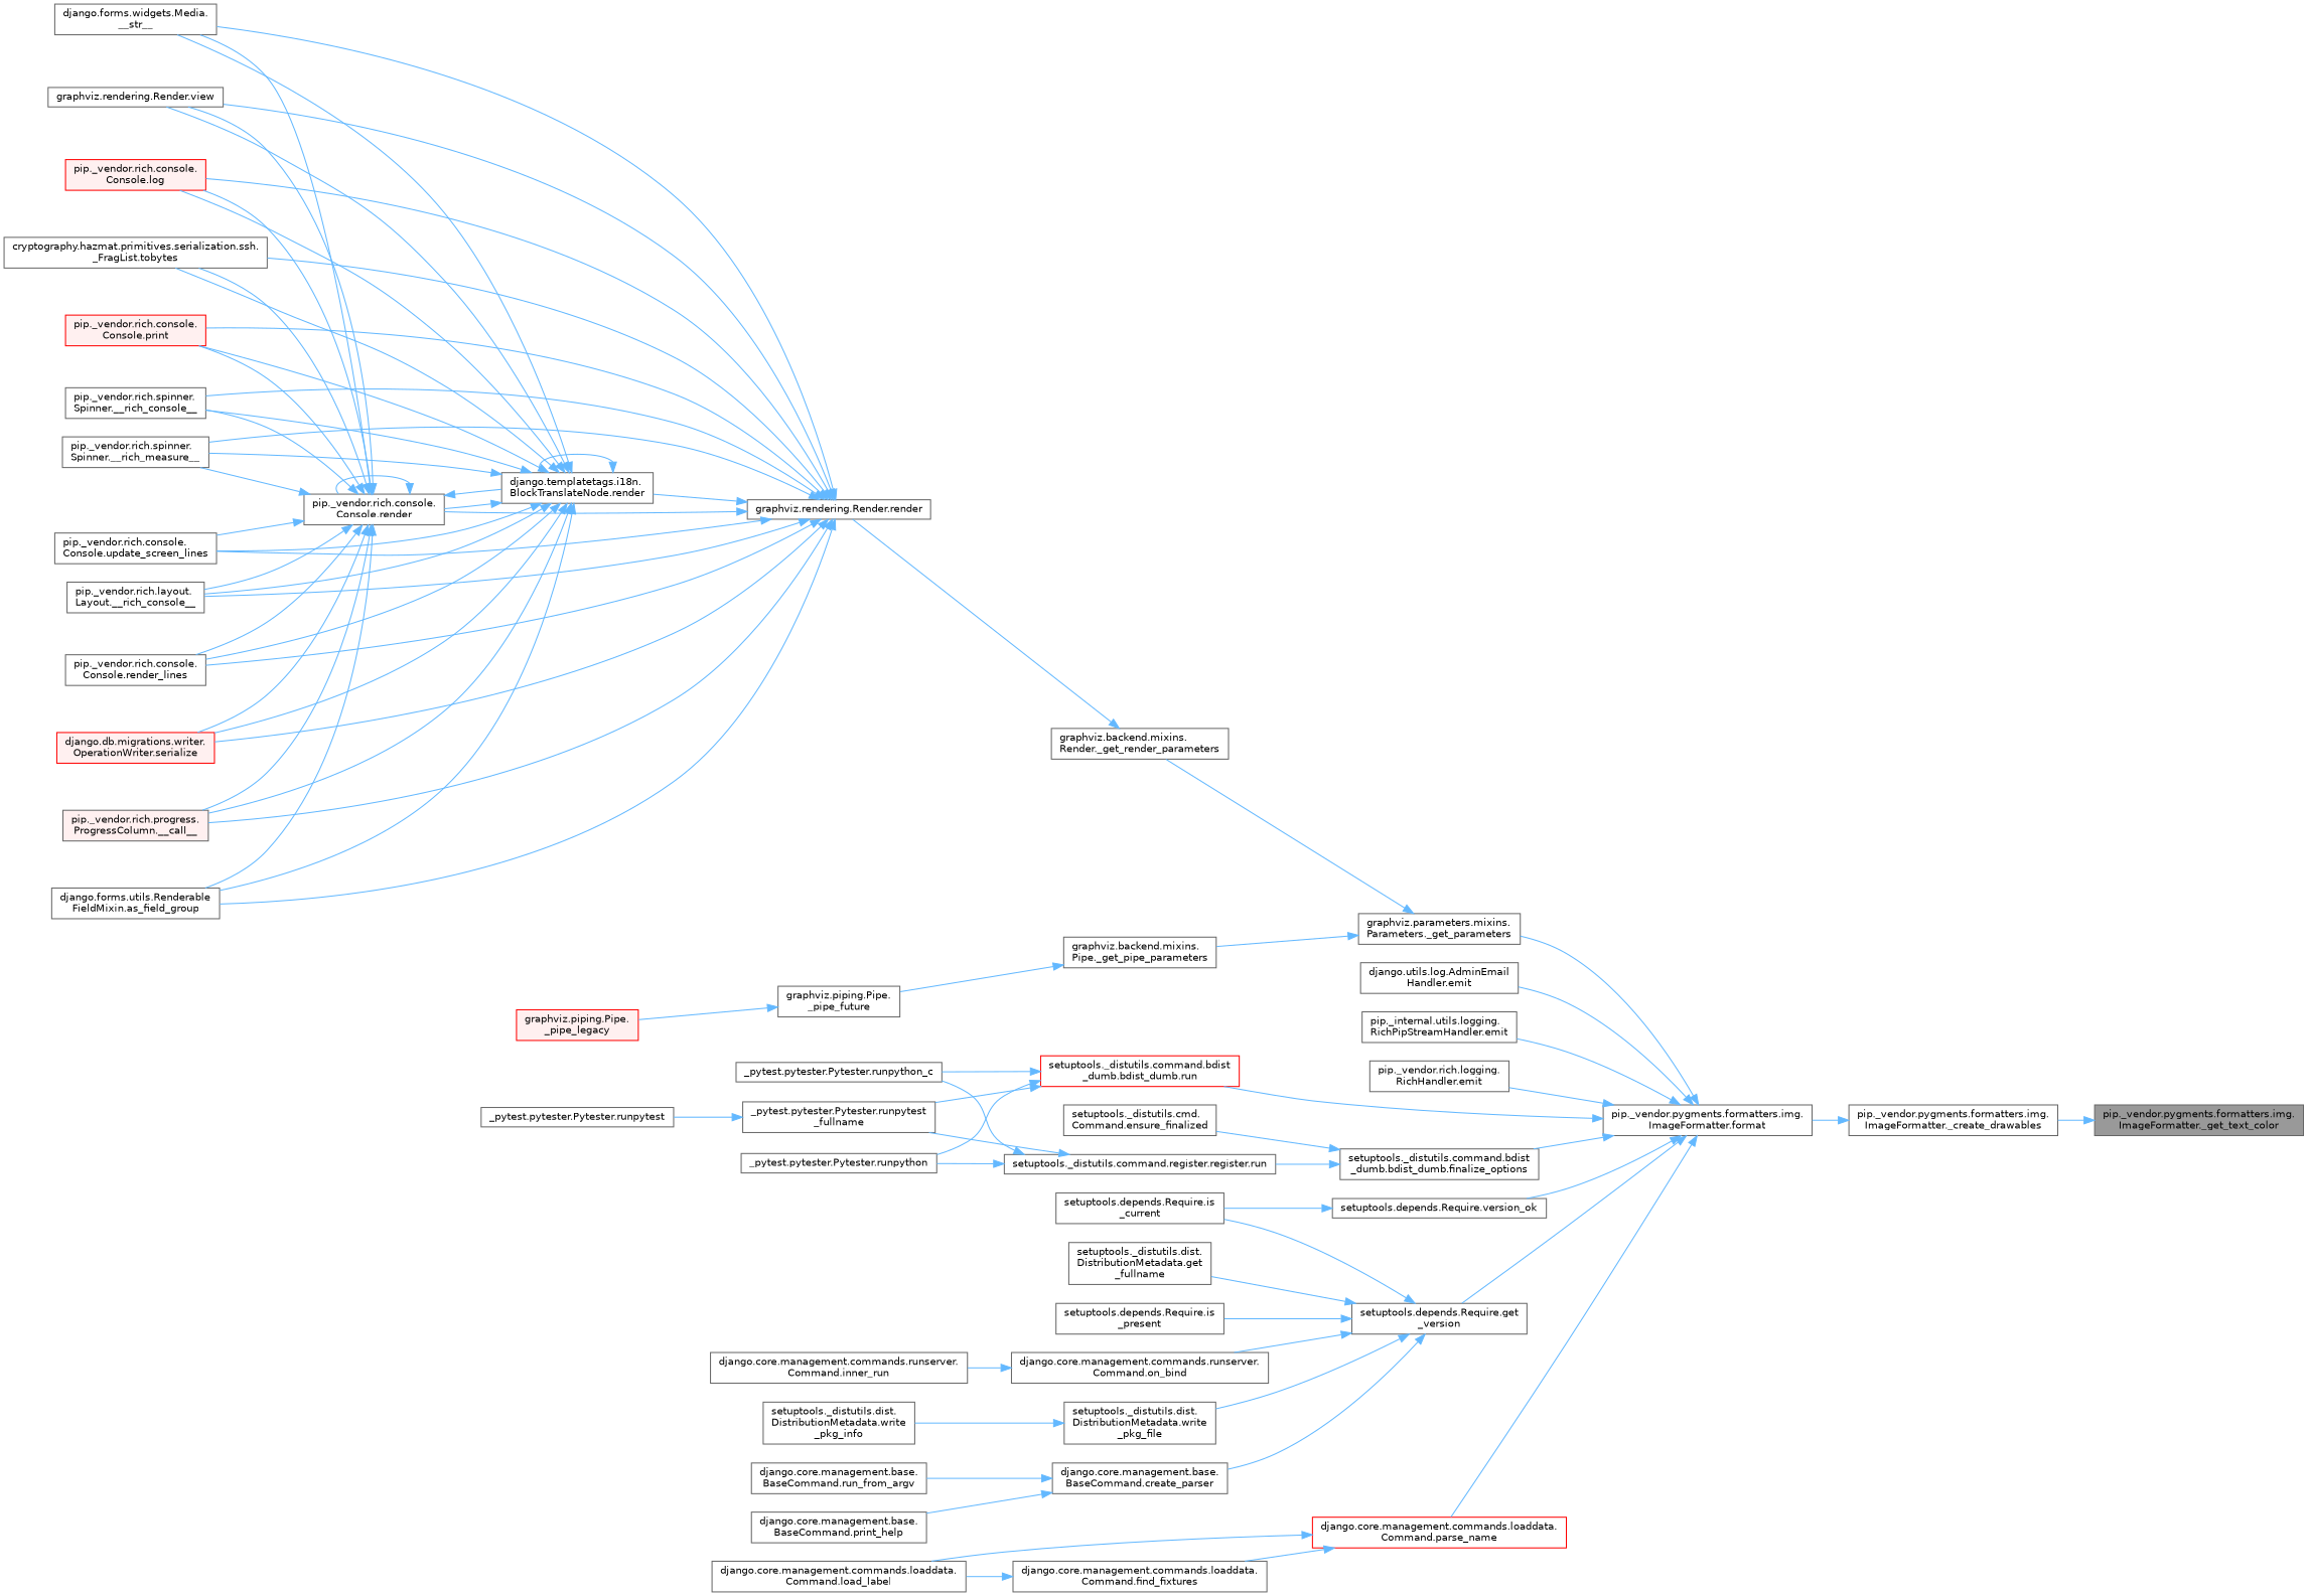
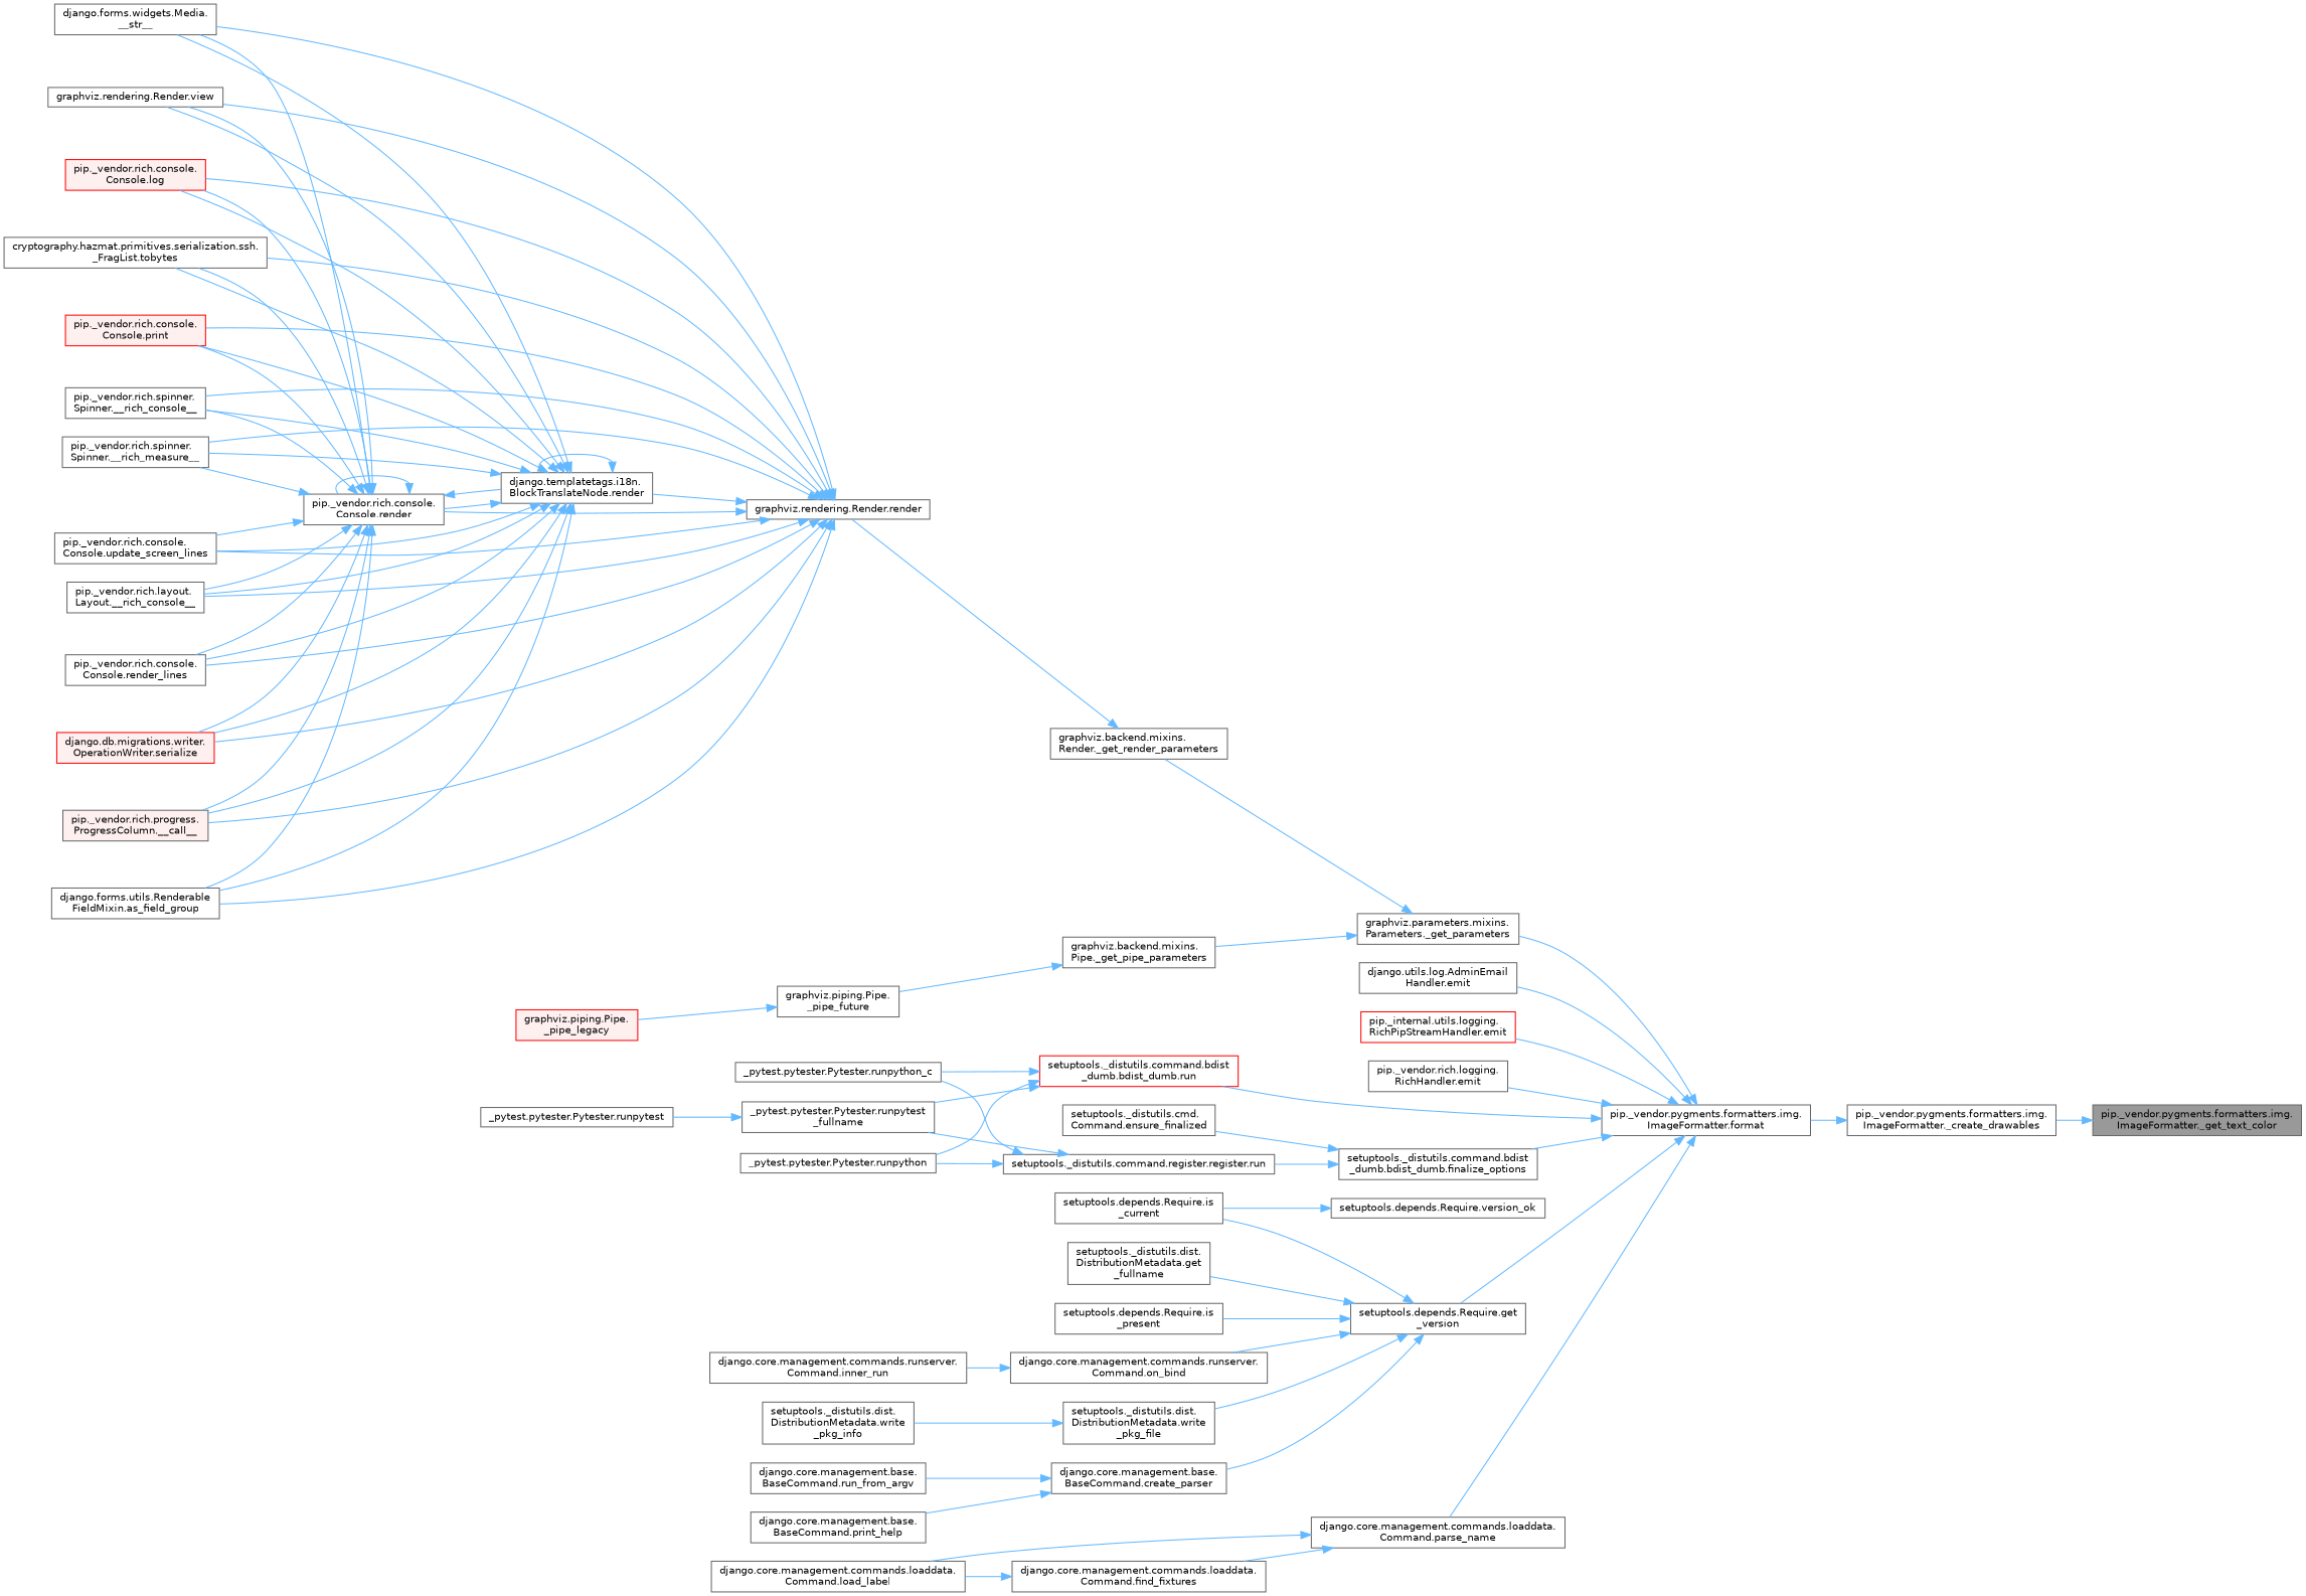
  digraph {
    rankdir=RL
    node [color=grey40 fillcolor=white fontname=Helvetica fontsize=10 shape=box style=filled]
    edge [color=steelblue1 dir=back fontname=Helvetica fontsize=10 labelfontname=Helvetica labelfontsize=10 style=solid]
    n1 [color=gray40 fillcolor=grey60 fontcolor=black height=0.2 label="pip._vendor.pygments.formatters.img.\lImageFormatter._get_text_color" width=0.4]
    n2 [height=0.2 label="pip._vendor.pygments.formatters.img.\lImageFormatter._create_drawables" width=0.4]
    n3 [height=0.2 label="pip._vendor.pygments.formatters.img.\lImageFormatter.format" width=0.4]
    n4 [height=0.2 label="graphviz.parameters.mixins.\lParameters._get_parameters" width=0.4]
    n5 [height=0.2 label="django.utils.log.AdminEmail\lHandler.emit" width=0.4]
-   n6 [height=0.2 label="pip._internal.utils.logging.\lRichPipStreamHandler.emit" width=0.4]
+   n6 [color=red height=0.2 label="pip._internal.utils.logging.\lRichPipStreamHandler.emit" width=0.4]
    n7 [height=0.2 label="pip._vendor.rich.logging.\lRichHandler.emit" width=0.4]
    n8 [height=0.2 label="setuptools._distutils.command.bdist\l_dumb.bdist_dumb.finalize_options" width=0.4]
    n9 [height=0.2 label="setuptools.depends.Require.get\l_version" width=0.4]
-   n10 [color=red height=0.2 label="django.core.management.commands.loaddata.\lCommand.parse_name" width=0.4]
+   n10 [height=0.2 label="django.core.management.commands.loaddata.\lCommand.parse_name" width=0.4]
    n11 [color=red height=0.2 label="setuptools._distutils.command.bdist\l_dumb.bdist_dumb.run" width=0.4]
    n12 [height=0.2 label="setuptools.depends.Require.version_ok" width=0.4]
    n13 [height=0.2 label="graphviz.backend.mixins.\lPipe._get_pipe_parameters" width=0.4]
    n14 [height=0.2 label="graphviz.backend.mixins.\lRender._get_render_parameters" width=0.4]
    n15 [height=0.2 label="setuptools._distutils.cmd.\lCommand.ensure_finalized" width=0.4]
    n16 [height=0.2 label="setuptools._distutils.command.register.register.run" width=0.4]
    n17 [height=0.2 label="django.core.management.base.\lBaseCommand.create_parser" width=0.4]
    n18 [height=0.2 label="setuptools._distutils.dist.\lDistributionMetadata.get\l_fullname" width=0.4]
    n19 [height=0.2 label="setuptools.depends.Require.is\l_current" width=0.4]
    n20 [height=0.2 label="setuptools.depends.Require.is\l_present" width=0.4]
    n21 [height=0.2 label="django.core.management.commands.runserver.\lCommand.on_bind" width=0.4]
    n22 [height=0.2 label="setuptools._distutils.dist.\lDistributionMetadata.write\l_pkg_file" width=0.4]
    n23 [height=0.2 label="django.core.management.commands.loaddata.\lCommand.find_fixtures" width=0.4]
    n24 [height=0.2 label="django.core.management.commands.loaddata.\lCommand.load_label" width=0.4]
    n25 [height=0.2 label="_pytest.pytester.Pytester.runpytest\l_fullname" width=0.4]
    n26 [height=0.2 label="_pytest.pytester.Pytester.runpython" width=0.4]
    n27 [height=0.2 label="_pytest.pytester.Pytester.runpython_c" width=0.4]
    n28 [height=0.2 label="graphviz.piping.Pipe.\l_pipe_future" width=0.4]
    n29 [height=0.2 label="graphviz.rendering.Render.render" width=0.4]
    n30 [color=red fillcolor="#FFF0F0" height=0.2 label="graphviz.piping.Pipe.\l_pipe_legacy" width=0.4]
    n31 [fillcolor="#FFF0F0" height=0.2 label="pip._vendor.rich.progress.\lProgressColumn.__call__" width=0.4]
    n32 [height=0.2 label="pip._vendor.rich.layout.\lLayout.__rich_console__" width=0.4]
    n33 [height=0.2 label="pip._vendor.rich.spinner.\lSpinner.__rich_console__" width=0.4]
    n34 [height=0.2 label="pip._vendor.rich.spinner.\lSpinner.__rich_measure__" width=0.4]
    n35 [height=0.2 label="django.forms.widgets.Media.\l__str__" width=0.4]
    n36 [height=0.2 label="django.forms.utils.Renderable\lFieldMixin.as_field_group" width=0.4]
    n37 [color=red fillcolor="#FFF0F0" height=0.2 label="pip._vendor.rich.console.\lConsole.log" width=0.4]
    n38 [color=red fillcolor="#FFF0F0" height=0.2 label="pip._vendor.rich.console.\lConsole.print" width=0.4]
    n39 [height=0.2 label="django.templatetags.i18n.\lBlockTranslateNode.render" width=0.4]
    n40 [height=0.2 label="pip._vendor.rich.console.\lConsole.render" width=0.4]
    n41 [height=0.2 label="pip._vendor.rich.console.\lConsole.render_lines" width=0.4]
    n42 [color=red fillcolor="#FFF0F0" height=0.2 label="django.db.migrations.writer.\lOperationWriter.serialize" width=0.4]
    n43 [height=0.2 label="cryptography.hazmat.primitives.serialization.ssh.\l_FragList.tobytes" width=0.4]
    n44 [height=0.2 label="pip._vendor.rich.console.\lConsole.update_screen_lines" width=0.4]
    n45 [height=0.2 label="graphviz.rendering.Render.view" width=0.4]
    n46 [height=0.2 label="_pytest.pytester.Pytester.runpytest" width=0.4]
    n47 [height=0.2 label="django.core.management.base.\lBaseCommand.print_help" width=0.4]
    n48 [height=0.2 label="django.core.management.base.\lBaseCommand.run_from_argv" width=0.4]
    n49 [height=0.2 label="django.core.management.commands.runserver.\lCommand.inner_run" width=0.4]
    n50 [height=0.2 label="setuptools._distutils.dist.\lDistributionMetadata.write\l_pkg_info" width=0.4]
    n1 -> n2
    n2 -> n3
    n3 -> n4
    n3 -> n5
    n3 -> n6
    n3 -> n7
    n3 -> n8
    n3 -> n9
    n3 -> n10
    n3 -> n11
-   n3 -> n12
    n4 -> n13
    n4 -> n14
    n8 -> n15
    n8 -> n16
    n9 -> n17
    n9 -> n18
    n9 -> n19
    n9 -> n20
    n9 -> n21
    n9 -> n22
    n10 -> n23
    n10 -> n24
    n11 -> n25
    n11 -> n26
    n11 -> n27
    n12 -> n19
    n13 -> n28
    n14 -> n29
    n16 -> n25
    n16 -> n26
    n16 -> n27
    n17 -> n47
    n17 -> n48
    n21 -> n49
    n22 -> n50
    n23 -> n24
    n25 -> n46
    n28 -> n30
    n29 -> n31
    n29 -> n32
    n29 -> n33
    n29 -> n34
    n29 -> n35
    n29 -> n36
    n29 -> n37
    n29 -> n38
    n29 -> n39
    n29 -> n40
    n29 -> n41
    n29 -> n42
    n29 -> n43
    n29 -> n44
    n29 -> n45
    n39 -> n31
    n39 -> n32
    n39 -> n33
    n39 -> n34
    n39 -> n35
    n39 -> n36
    n39 -> n37
    n39 -> n38
    n39 -> n39
    n39 -> n40
    n39 -> n41
    n39 -> n42
    n39 -> n43
    n39 -> n44
    n39 -> n45
    n40 -> n31
    n40 -> n32
    n40 -> n33
    n40 -> n34
    n40 -> n35
    n40 -> n36
    n40 -> n37
    n40 -> n38
    n40 -> n39
    n40 -> n40
    n40 -> n41
    n40 -> n42
    n40 -> n43
    n40 -> n44
    n40 -> n45
  }
